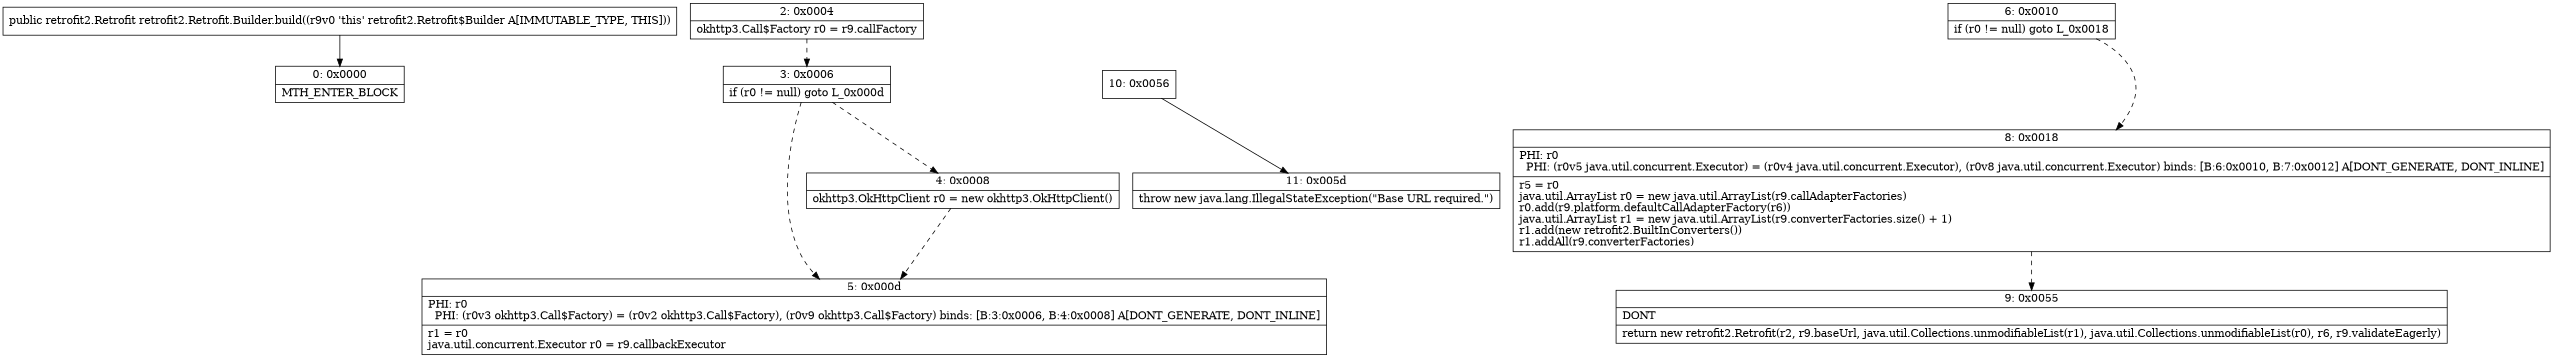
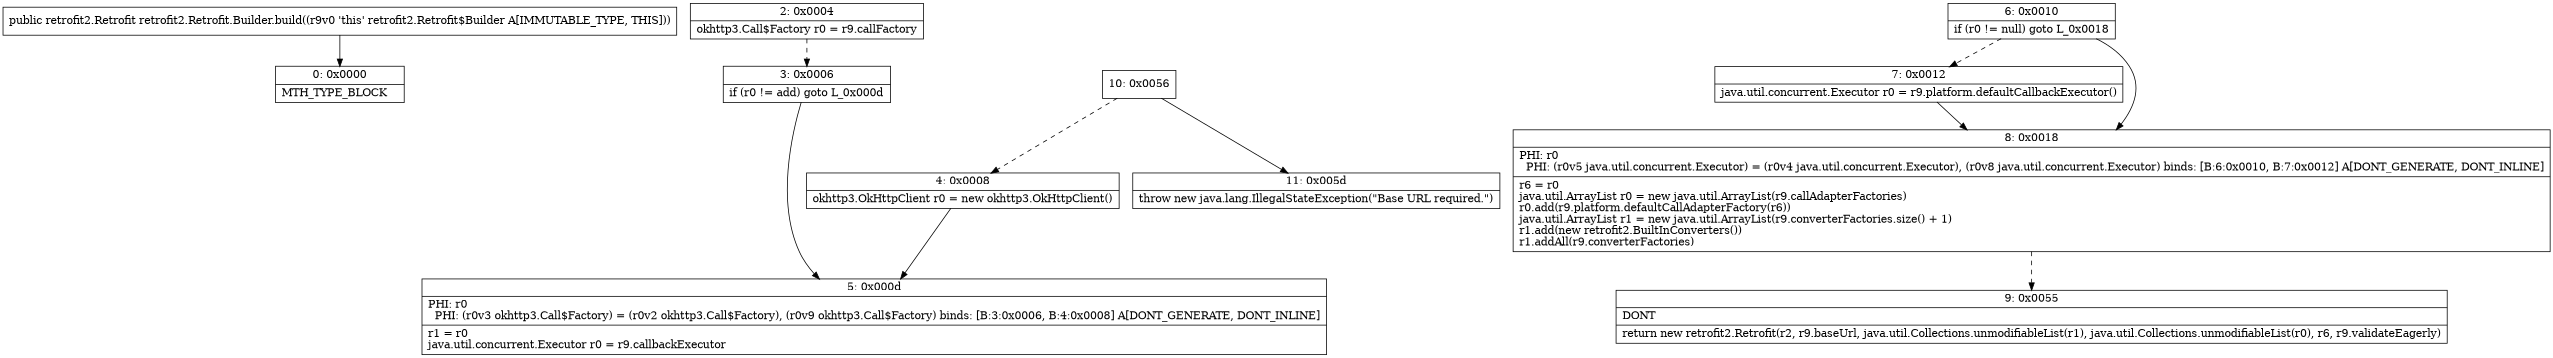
  digraph {
    node [shape=record]
-   n1 [label="{0\:\ 0x0000|MTH_ENTER_BLOCK\l}"]
+   n1 [label="{0\:\ 0x0000|MTH_TYPE_BLOCK\l}"]
    n2 [label="{2\:\ 0x0004|okhttp3.Call$Factory r0 = r9.callFactory\l}"]
-   n3 [label="{3\:\ 0x0006|if (r0 != null) goto L_0x000d\l}"]
+   n3 [label="{3\:\ 0x0006|if (r0 != add) goto L_0x000d\l}"]
    n4 [label="{10\:\ 0x0056}"]
    n5 [label="{11\:\ 0x005d|throw new java.lang.IllegalStateException(\"Base URL required.\")\l}"]
    n6 [label="{4\:\ 0x0008|okhttp3.OkHttpClient r0 = new okhttp3.OkHttpClient()\l}"]
    n7 [label="{5\:\ 0x000d|PHI: r0 \l  PHI: (r0v3 okhttp3.Call$Factory) = (r0v2 okhttp3.Call$Factory), (r0v9 okhttp3.Call$Factory) binds: [B:3:0x0006, B:4:0x0008] A[DONT_GENERATE, DONT_INLINE]\l|r1 = r0\ljava.util.concurrent.Executor r0 = r9.callbackExecutor\l}"]
    n8 [label="{6\:\ 0x0010|if (r0 != null) goto L_0x0018\l}"]
-   n10 [label="{8\:\ 0x0018|PHI: r0 \l  PHI: (r0v5 java.util.concurrent.Executor) = (r0v4 java.util.concurrent.Executor), (r0v8 java.util.concurrent.Executor) binds: [B:6:0x0010, B:7:0x0012] A[DONT_GENERATE, DONT_INLINE]\l|r5 = r0\ljava.util.ArrayList r0 = new java.util.ArrayList(r9.callAdapterFactories)\lr0.add(r9.platform.defaultCallAdapterFactory(r6))\ljava.util.ArrayList r1 = new java.util.ArrayList(r9.converterFactories.size() + 1)\lr1.add(new retrofit2.BuiltInConverters())\lr1.addAll(r9.converterFactories)\l}"]
+   n9 [label="{7\:\ 0x0012|java.util.concurrent.Executor r0 = r9.platform.defaultCallbackExecutor()\l}"]
+   n10 [label="{8\:\ 0x0018|PHI: r0 \l  PHI: (r0v5 java.util.concurrent.Executor) = (r0v4 java.util.concurrent.Executor), (r0v8 java.util.concurrent.Executor) binds: [B:6:0x0010, B:7:0x0012] A[DONT_GENERATE, DONT_INLINE]\l|r6 = r0\ljava.util.ArrayList r0 = new java.util.ArrayList(r9.callAdapterFactories)\lr0.add(r9.platform.defaultCallAdapterFactory(r6))\ljava.util.ArrayList r1 = new java.util.ArrayList(r9.converterFactories.size() + 1)\lr1.add(new retrofit2.BuiltInConverters())\lr1.addAll(r9.converterFactories)\l}"]
    n11 [label="{9\:\ 0x0055|DONT\l|return new retrofit2.Retrofit(r2, r9.baseUrl, java.util.Collections.unmodifiableList(r1), java.util.Collections.unmodifiableList(r0), r6, r9.validateEagerly)\l}"]
    n12 [label="{public retrofit2.Retrofit retrofit2.Retrofit.Builder.build((r9v0 'this' retrofit2.Retrofit$Builder A[IMMUTABLE_TYPE, THIS])) }"]
    n2 -> n3 [style=dashed]
-   n3 -> n6 [style=dashed]
-   n3 -> n7 [style=dashed]
+   n4 -> n6 [style=dashed]
+   n3 -> n7
    n4 -> n5
-   n6 -> n7 [style=dashed]
-   n8 -> n10 [style=dashed]
+   n6 -> n7
+   n8 -> n9 [style=dashed]
+   n8 -> n10
+   n9 -> n10
    n10 -> n11 [style=dashed]
    n12 -> n1
  }
